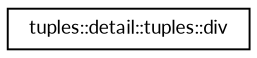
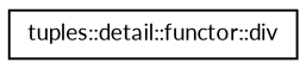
  digraph {
    rankdir=LR
    fontname=Lato
-   n1 [color=black fillcolor=white fontname=Lato fontsize=10 height=0.2 label="tuples::detail::tuples::div" shape=record style=filled width=0.4]
+   n1 [color=black fillcolor=white fontname=Lato fontsize=10 height=0.2 label="tuples::detail::functor::div" shape=record style=filled width=0.4]
  }
